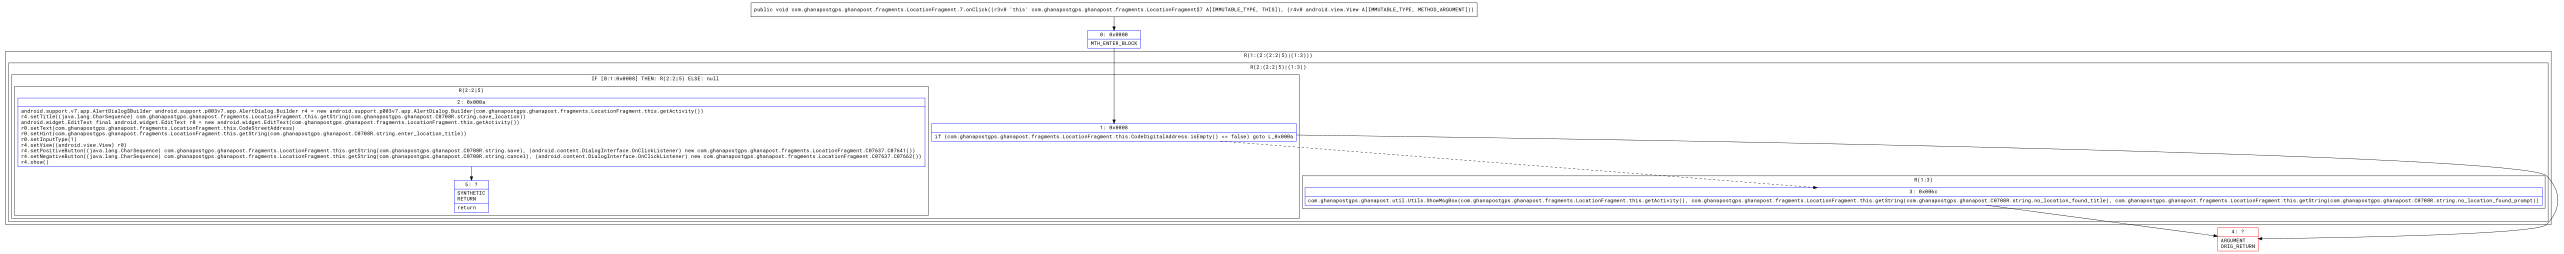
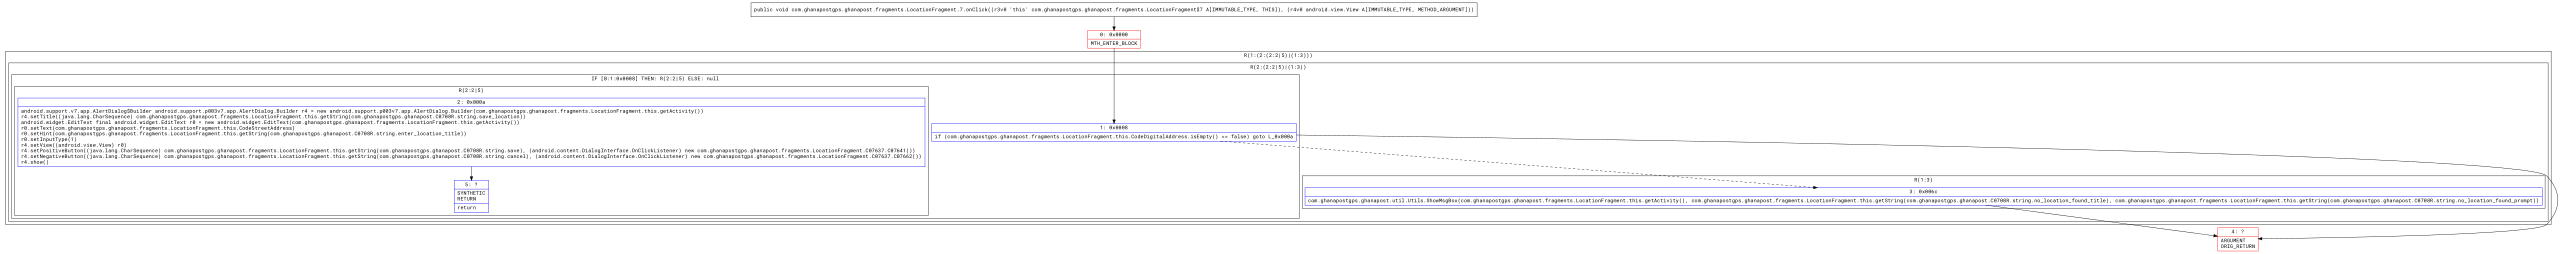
  digraph {
    fontname="Roboto Mono"
    node [color=blue fontname="Roboto Mono" shape=record]
    edge [fontname="Roboto Mono"]
    n1 [label="{2\:\ 0x000a|android.support.v7.app.AlertDialog$Builder android.support.p003v7.app.AlertDialog.Builder r4 = new android.support.p003v7.app.AlertDialog.Builder(com.ghanapostgps.ghanapost.fragments.LocationFragment.this.getActivity())\lr4.setTitle((java.lang.CharSequence) com.ghanapostgps.ghanapost.fragments.LocationFragment.this.getString(com.ghanapostgps.ghanapost.C0708R.string.save_location))\landroid.widget.EditText final android.widget.EditText r0 = new android.widget.EditText(com.ghanapostgps.ghanapost.fragments.LocationFragment.this.getActivity())\lr0.setText(com.ghanapostgps.ghanapost.fragments.LocationFragment.this.CodeStreetAddress)\lr0.setHint(com.ghanapostgps.ghanapost.fragments.LocationFragment.this.getString(com.ghanapostgps.ghanapost.C0708R.string.enter_location_title))\lr0.setInputType(1)\lr4.setView((android.view.View) r0)\lr4.setPositiveButton((java.lang.CharSequence) com.ghanapostgps.ghanapost.fragments.LocationFragment.this.getString(com.ghanapostgps.ghanapost.C0708R.string.save), (android.content.DialogInterface.OnClickListener) new com.ghanapostgps.ghanapost.fragments.LocationFragment.C07637.C07641())\lr4.setNegativeButton((java.lang.CharSequence) com.ghanapostgps.ghanapost.fragments.LocationFragment.this.getString(com.ghanapostgps.ghanapost.C0708R.string.cancel), (android.content.DialogInterface.OnClickListener) new com.ghanapostgps.ghanapost.fragments.LocationFragment.C07637.C07662())\lr4.show()\l}"]
    n2 [label="{5\:\ ?|SYNTHETIC\lRETURN\l|return\l}"]
    n3 [label="{1\:\ 0x0008|if (com.ghanapostgps.ghanapost.fragments.LocationFragment.this.CodeDigitalAddress.isEmpty() == false) goto L_0x000a\l}"]
    n4 [label="{3\:\ 0x006c|com.ghanapostgps.ghanapost.util.Utils.ShowMsgBox(com.ghanapostgps.ghanapost.fragments.LocationFragment.this.getActivity(), com.ghanapostgps.ghanapost.fragments.LocationFragment.this.getString(com.ghanapostgps.ghanapost.C0708R.string.no_location_found_title), com.ghanapostgps.ghanapost.fragments.LocationFragment.this.getString(com.ghanapostgps.ghanapost.C0708R.string.no_location_found_prompt))\l}"]
    n5 [color=red label="{4\:\ ?|ARGUMENT\lORIG_RETURN\l}"]
-   n6 [label="{0\:\ 0x0000|MTH_ENTER_BLOCK\l}"]
+   n6 [color=red label="{0\:\ 0x0000|MTH_ENTER_BLOCK\l}"]
    n7 [label="{public void com.ghanapostgps.ghanapost.fragments.LocationFragment.7.onClick((r3v0 'this' com.ghanapostgps.ghanapost.fragments.LocationFragment$7 A[IMMUTABLE_TYPE, THIS]), (r4v0 android.view.View A[IMMUTABLE_TYPE, METHOD_ARGUMENT])) }" color=""]
    subgraph cluster_1 {
      label="R(1:(2:(2:2|5)|(1:3)))"
      subgraph cluster_2 {
        label="R(2:(2:2|5)|(1:3))"
        subgraph cluster_3 {
          label="IF [B:1:0x0008] THEN: R(2:2|5) ELSE: null"
          n3
          subgraph cluster_4 {
            label="R(2:2|5)"
            n1
            n2
          }
        }
        subgraph cluster_5 {
          label="R(1:3)"
          n4
        }
      }
    }
    n1 -> n2
    n3 -> n4 [style=dashed]
    n3 -> n5
    n4 -> n5
    n6 -> n3
    n7 -> n6
  }
